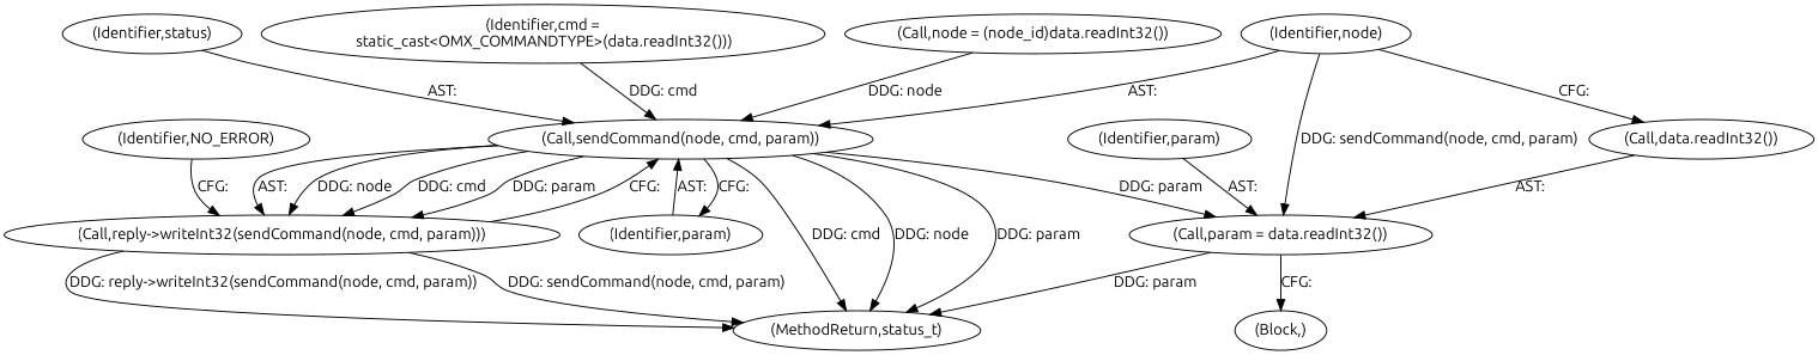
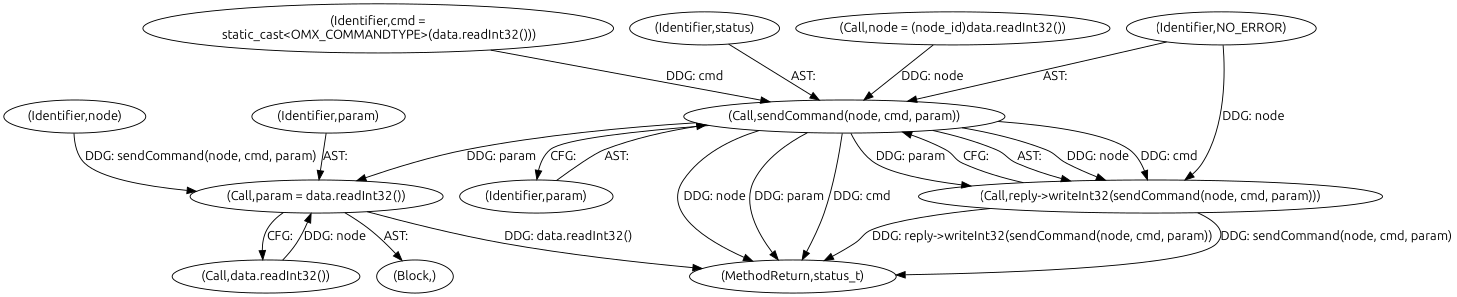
  digraph {
    fontname=Ubuntu
    node [fontname=Ubuntu]
    edge [fontname=Ubuntu]
    n1 [label="(Call,param = data.readInt32())"]
    n2 [label="(MethodReturn,status_t)"]
    n3 [label="(Block,)"]
    n4 [label="(Call,data.readInt32())"]
    n5 [label="(Call,sendCommand(node, cmd, param))"]
    n6 [label="(Call,reply->writeInt32(sendCommand(node, cmd, param)))"]
    n7 [label="(Identifier,param)"]
    n8 [label="(Identifier,cmd =\n static_cast<OMX_COMMANDTYPE>(data.readInt32()))"]
    n9 [label="(Call,node = (node_id)data.readInt32())"]
    n10 [label="(Identifier,NO_ERROR)"]
    n11 [label="(Identifier,node)"]
    n12 [label="(Identifier,status)"]
    n13 [label="(Identifier,param)"]
-   n1 -> n2 [label="DDG: param"]
-   n1 -> n3 [label="CFG: "]
-   n11 -> n4 [label="CFG: "]
-   n4 -> n1 [label="AST: "]
+   n1 -> n2 [label="DDG: data.readInt32()"]
+   n1 -> n3 [label="AST: "]
+   n1 -> n4 [label="CFG: "]
+   n4 -> n1 [label="DDG: node"]
    n5 -> n1 [label="DDG: param"]
    n5 -> n2 [label="DDG: param"]
    n5 -> n2 [label="DDG: cmd"]
    n5 -> n2 [label="DDG: node"]
    n5 -> n6 [label="AST: "]
    n5 -> n6 [label="DDG: node"]
    n5 -> n6 [label="DDG: cmd"]
    n5 -> n6 [label="DDG: param"]
    n5 -> n7 [label="CFG: "]
    n6 -> n2 [label="DDG: sendCommand(node, cmd, param)"]
    n6 -> n2 [label="DDG: reply->writeInt32(sendCommand(node, cmd, param))"]
    n6 -> n5 [label="CFG: "]
    n7 -> n5 [label="AST: "]
    n8 -> n5 [label="DDG: cmd"]
    n9 -> n5 [label="DDG: node"]
-   n10 -> n6 [label="CFG: "]
+   n10 -> n6 [label="DDG: node"]
    n11 -> n1 [label="DDG: sendCommand(node, cmd, param)"]
-   n11 -> n5 [label="AST: "]
+   n10 -> n5 [label="AST: "]
    n12 -> n5 [label="AST: "]
    n13 -> n1 [label="AST: "]
  }
